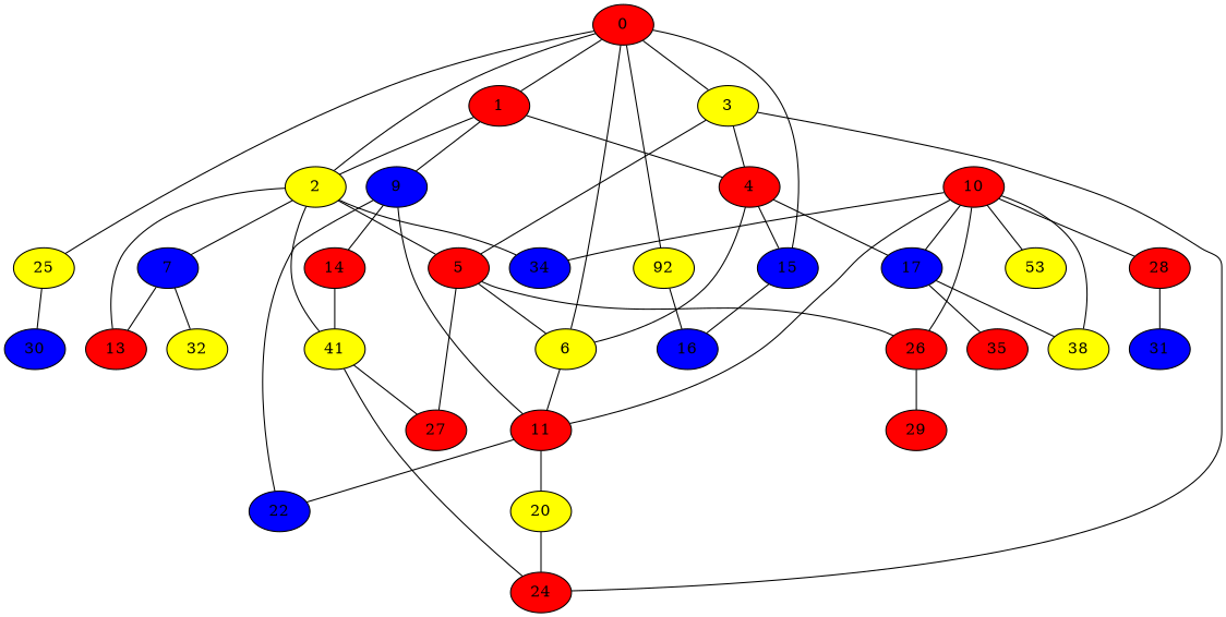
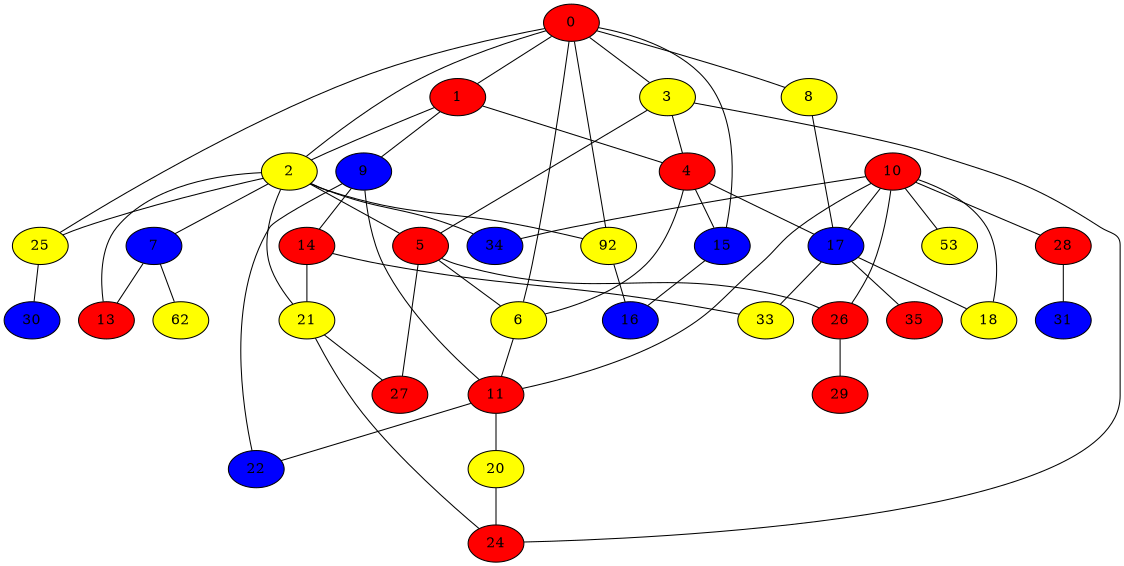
  graph {
    node [fillcolor=red style=filled]
    0
    1
    2 [fillcolor=yellow]
    3 [fillcolor=yellow]
    6 [fillcolor=yellow]
+   8 [fillcolor=yellow]
    n7 [fillcolor=yellow label=92]
    15 [fillcolor=blue]
    25 [fillcolor=yellow]
    4
    9 [fillcolor=blue]
    5
    7 [fillcolor=blue]
    13
    34 [fillcolor=blue]
-   21 [fillcolor=yellow label=41]
+   21 [fillcolor=yellow]
    24
    11
    17 [fillcolor=blue]
    16 [fillcolor=blue]
    30 [fillcolor=blue]
    14
    22 [fillcolor=blue]
    26
    27
-   32 [fillcolor=yellow]
-   18 [fillcolor=yellow label=38]
+   32 [fillcolor=yellow label=62]
+   18 [fillcolor=yellow]
+   33 [fillcolor=yellow]
    35
    29
    20 [fillcolor=yellow]
    10
    n33 [fillcolor=yellow label=53]
    28
    31 [fillcolor=blue]
    0 -- 1
    0 -- 2
    0 -- 3
    0 -- 6
+   0 -- 8
    0 -- n7
    0 -- 15
    0 -- 25
    1 -- 2
    1 -- 4
    1 -- 9
+   2 -- n7
+   2 -- 25
    2 -- 5
    2 -- 7
    2 -- 13
    2 -- 34
    2 -- 21
    3 -- 4
    3 -- 5
    3 -- 24
    6 -- 11
+   8 -- 17
    n7 -- 16
    15 -- 16
    25 -- 30
    4 -- 6
    4 -- 15
    4 -- 17
    9 -- 11
    9 -- 14
    9 -- 22
    5 -- 6
    5 -- 26
    5 -- 27
    7 -- 13
    7 -- 32
    21 -- 24
    21 -- 27
    11 -- 22
    11 -- 20
    17 -- 18
+   17 -- 33
    17 -- 35
    14 -- 21
+   14 -- 33
    26 -- 29
    20 -- 24
    10 -- 34
    10 -- 11
    10 -- 17
    10 -- 26
    10 -- 18
    10 -- n33
    10 -- 28
    28 -- 31
  }
